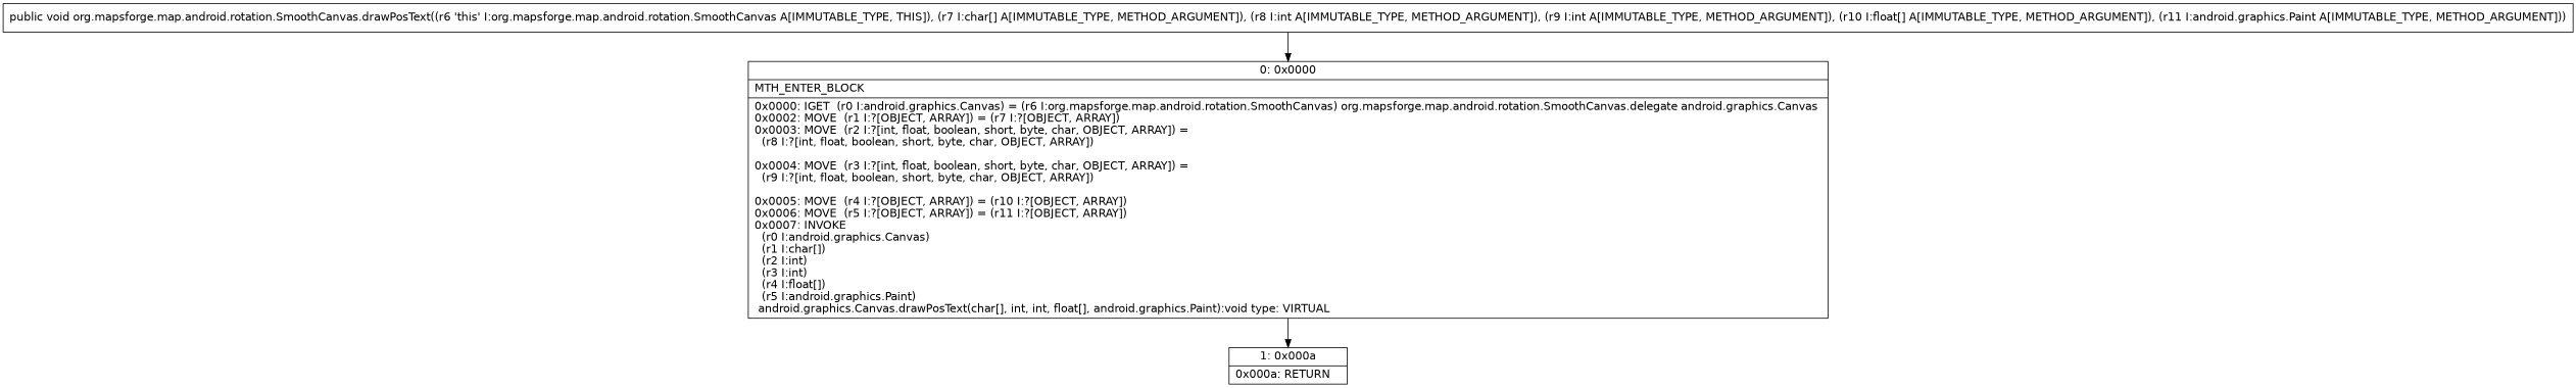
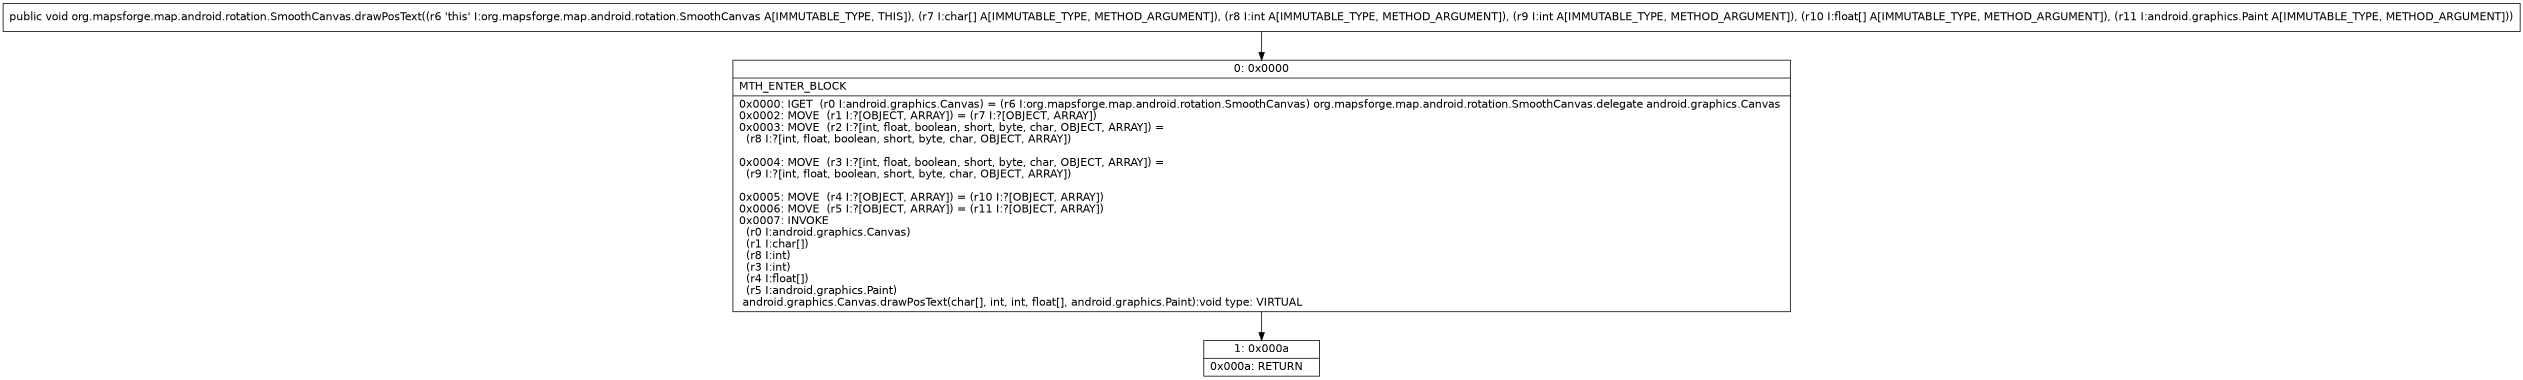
  digraph {
    fontname="DejaVu Sans"
    node [shape=record fontname="DejaVu Sans"]
    edge [fontname="DejaVu Sans"]
-   n1 [label="{0\:\ 0x0000|MTH_ENTER_BLOCK\l|0x0000: IGET  (r0 I:android.graphics.Canvas) = (r6 I:org.mapsforge.map.android.rotation.SmoothCanvas) org.mapsforge.map.android.rotation.SmoothCanvas.delegate android.graphics.Canvas \l0x0002: MOVE  (r1 I:?[OBJECT, ARRAY]) = (r7 I:?[OBJECT, ARRAY]) \l0x0003: MOVE  (r2 I:?[int, float, boolean, short, byte, char, OBJECT, ARRAY]) = \l  (r8 I:?[int, float, boolean, short, byte, char, OBJECT, ARRAY])\l \l0x0004: MOVE  (r3 I:?[int, float, boolean, short, byte, char, OBJECT, ARRAY]) = \l  (r9 I:?[int, float, boolean, short, byte, char, OBJECT, ARRAY])\l \l0x0005: MOVE  (r4 I:?[OBJECT, ARRAY]) = (r10 I:?[OBJECT, ARRAY]) \l0x0006: MOVE  (r5 I:?[OBJECT, ARRAY]) = (r11 I:?[OBJECT, ARRAY]) \l0x0007: INVOKE  \l  (r0 I:android.graphics.Canvas)\l  (r1 I:char[])\l  (r2 I:int)\l  (r3 I:int)\l  (r4 I:float[])\l  (r5 I:android.graphics.Paint)\l android.graphics.Canvas.drawPosText(char[], int, int, float[], android.graphics.Paint):void type: VIRTUAL \l}"]
+   n1 [label="{0\:\ 0x0000|MTH_ENTER_BLOCK\l|0x0000: IGET  (r0 I:android.graphics.Canvas) = (r6 I:org.mapsforge.map.android.rotation.SmoothCanvas) org.mapsforge.map.android.rotation.SmoothCanvas.delegate android.graphics.Canvas \l0x0002: MOVE  (r1 I:?[OBJECT, ARRAY]) = (r7 I:?[OBJECT, ARRAY]) \l0x0003: MOVE  (r2 I:?[int, float, boolean, short, byte, char, OBJECT, ARRAY]) = \l  (r8 I:?[int, float, boolean, short, byte, char, OBJECT, ARRAY])\l \l0x0004: MOVE  (r3 I:?[int, float, boolean, short, byte, char, OBJECT, ARRAY]) = \l  (r9 I:?[int, float, boolean, short, byte, char, OBJECT, ARRAY])\l \l0x0005: MOVE  (r4 I:?[OBJECT, ARRAY]) = (r10 I:?[OBJECT, ARRAY]) \l0x0006: MOVE  (r5 I:?[OBJECT, ARRAY]) = (r11 I:?[OBJECT, ARRAY]) \l0x0007: INVOKE  \l  (r0 I:android.graphics.Canvas)\l  (r1 I:char[])\l  (r8 I:int)\l  (r3 I:int)\l  (r4 I:float[])\l  (r5 I:android.graphics.Paint)\l android.graphics.Canvas.drawPosText(char[], int, int, float[], android.graphics.Paint):void type: VIRTUAL \l}"]
    n2 [label="{1\:\ 0x000a|0x000a: RETURN   \l}"]
    n3 [label="{public void org.mapsforge.map.android.rotation.SmoothCanvas.drawPosText((r6 'this' I:org.mapsforge.map.android.rotation.SmoothCanvas A[IMMUTABLE_TYPE, THIS]), (r7 I:char[] A[IMMUTABLE_TYPE, METHOD_ARGUMENT]), (r8 I:int A[IMMUTABLE_TYPE, METHOD_ARGUMENT]), (r9 I:int A[IMMUTABLE_TYPE, METHOD_ARGUMENT]), (r10 I:float[] A[IMMUTABLE_TYPE, METHOD_ARGUMENT]), (r11 I:android.graphics.Paint A[IMMUTABLE_TYPE, METHOD_ARGUMENT])) }"]
    n1 -> n2
    n3 -> n1
  }
